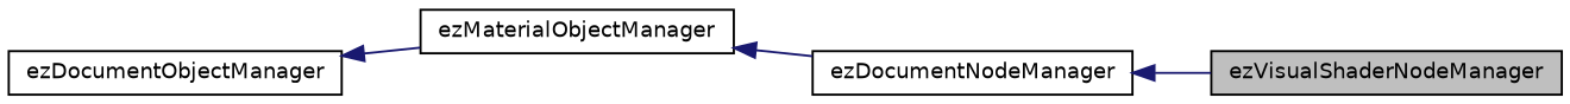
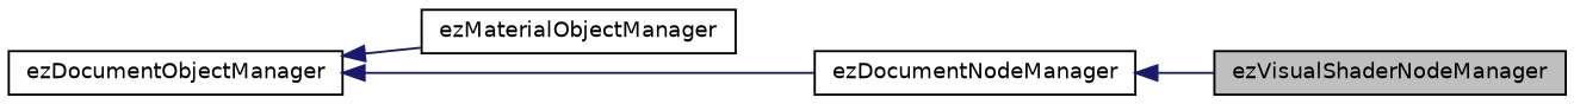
  digraph {
    rankdir=LR
    node [color=black fillcolor=white fontname=Helvetica fontsize=10 shape=record style=filled]
    edge [color=midnightblue dir=back fontname=Helvetica fontsize=10 labelfontname=Helvetica labelfontsize=10 style=solid]
    n1 [fillcolor=grey75 fontcolor=black height=0.2 label=ezVisualShaderNodeManager width=0.4]
    n2 [height=0.2 label=ezMaterialObjectManager width=0.4]
    n3 [height=0.2 label=ezDocumentNodeManager width=0.4]
    n4 [height=0.2 label=ezDocumentObjectManager width=0.4]
    n3 -> n1
    n4 -> n2
-   n2 -> n3
+   n4 -> n3
  }
